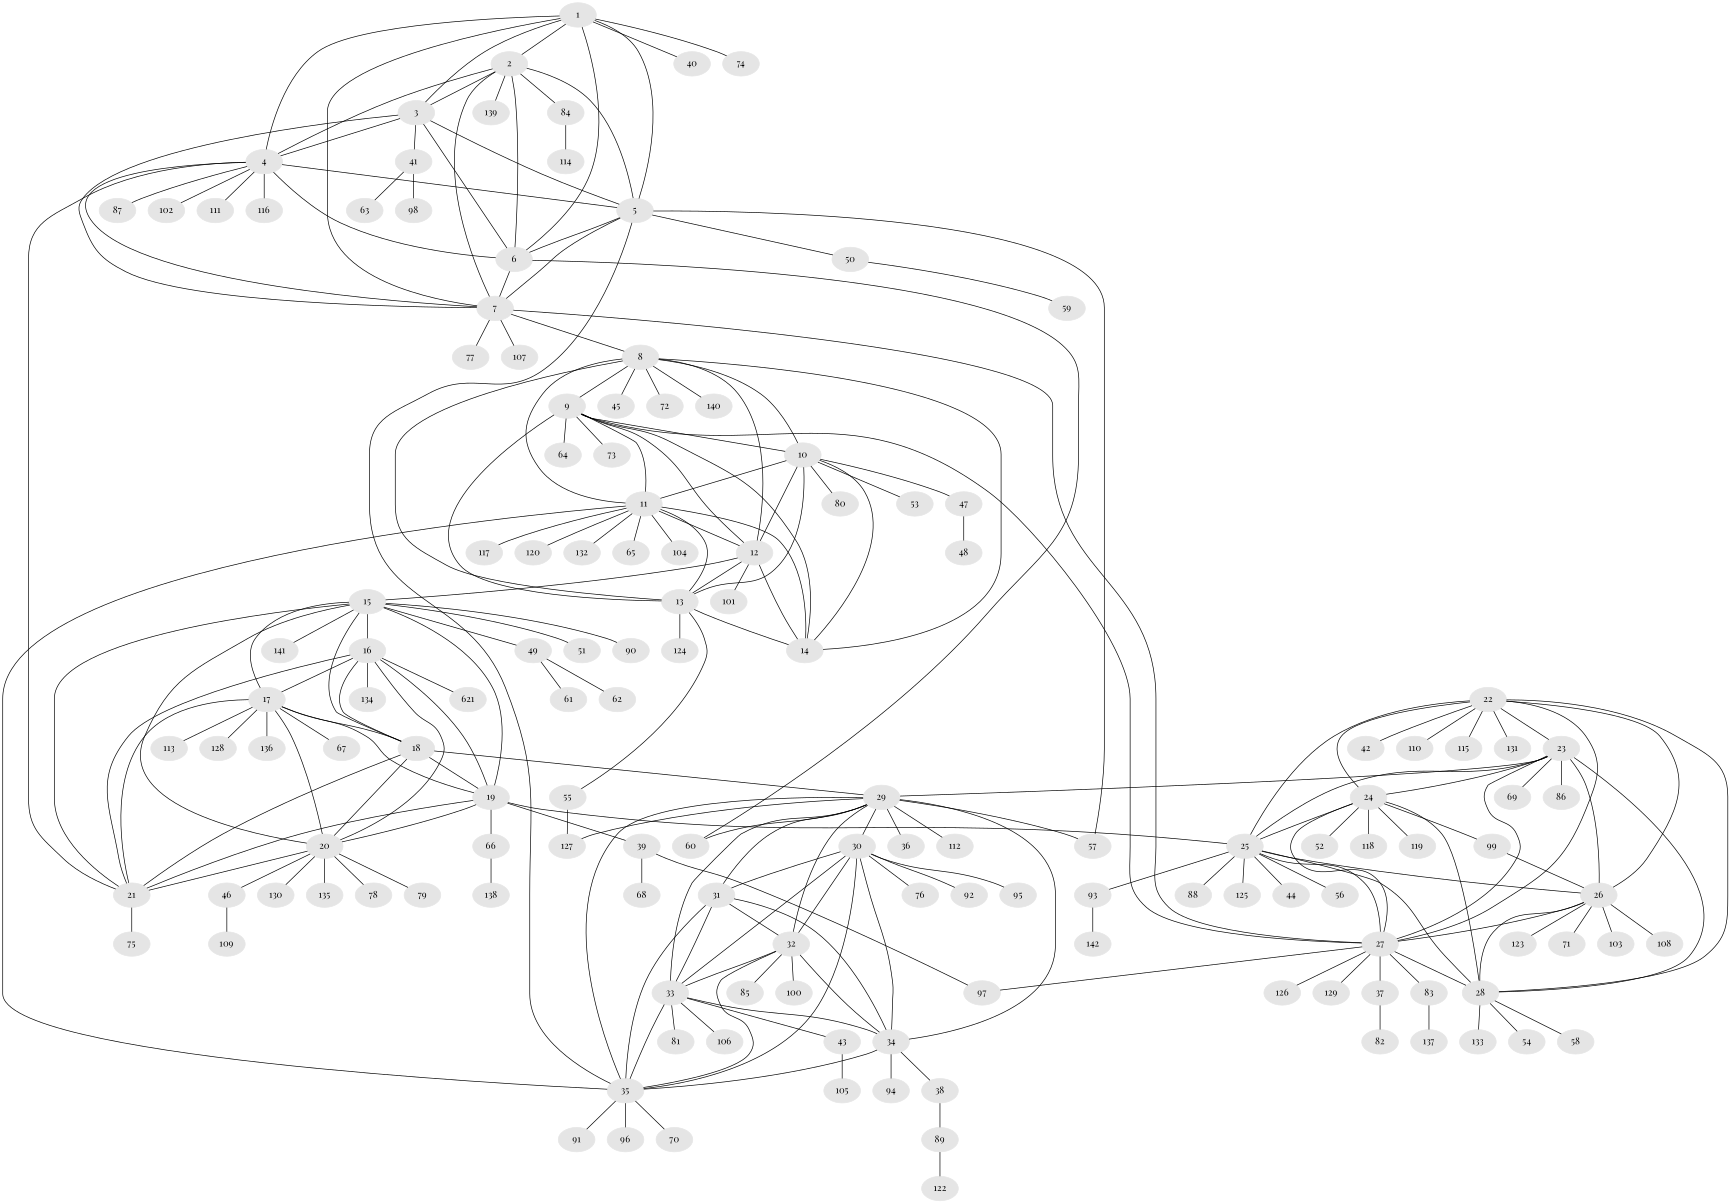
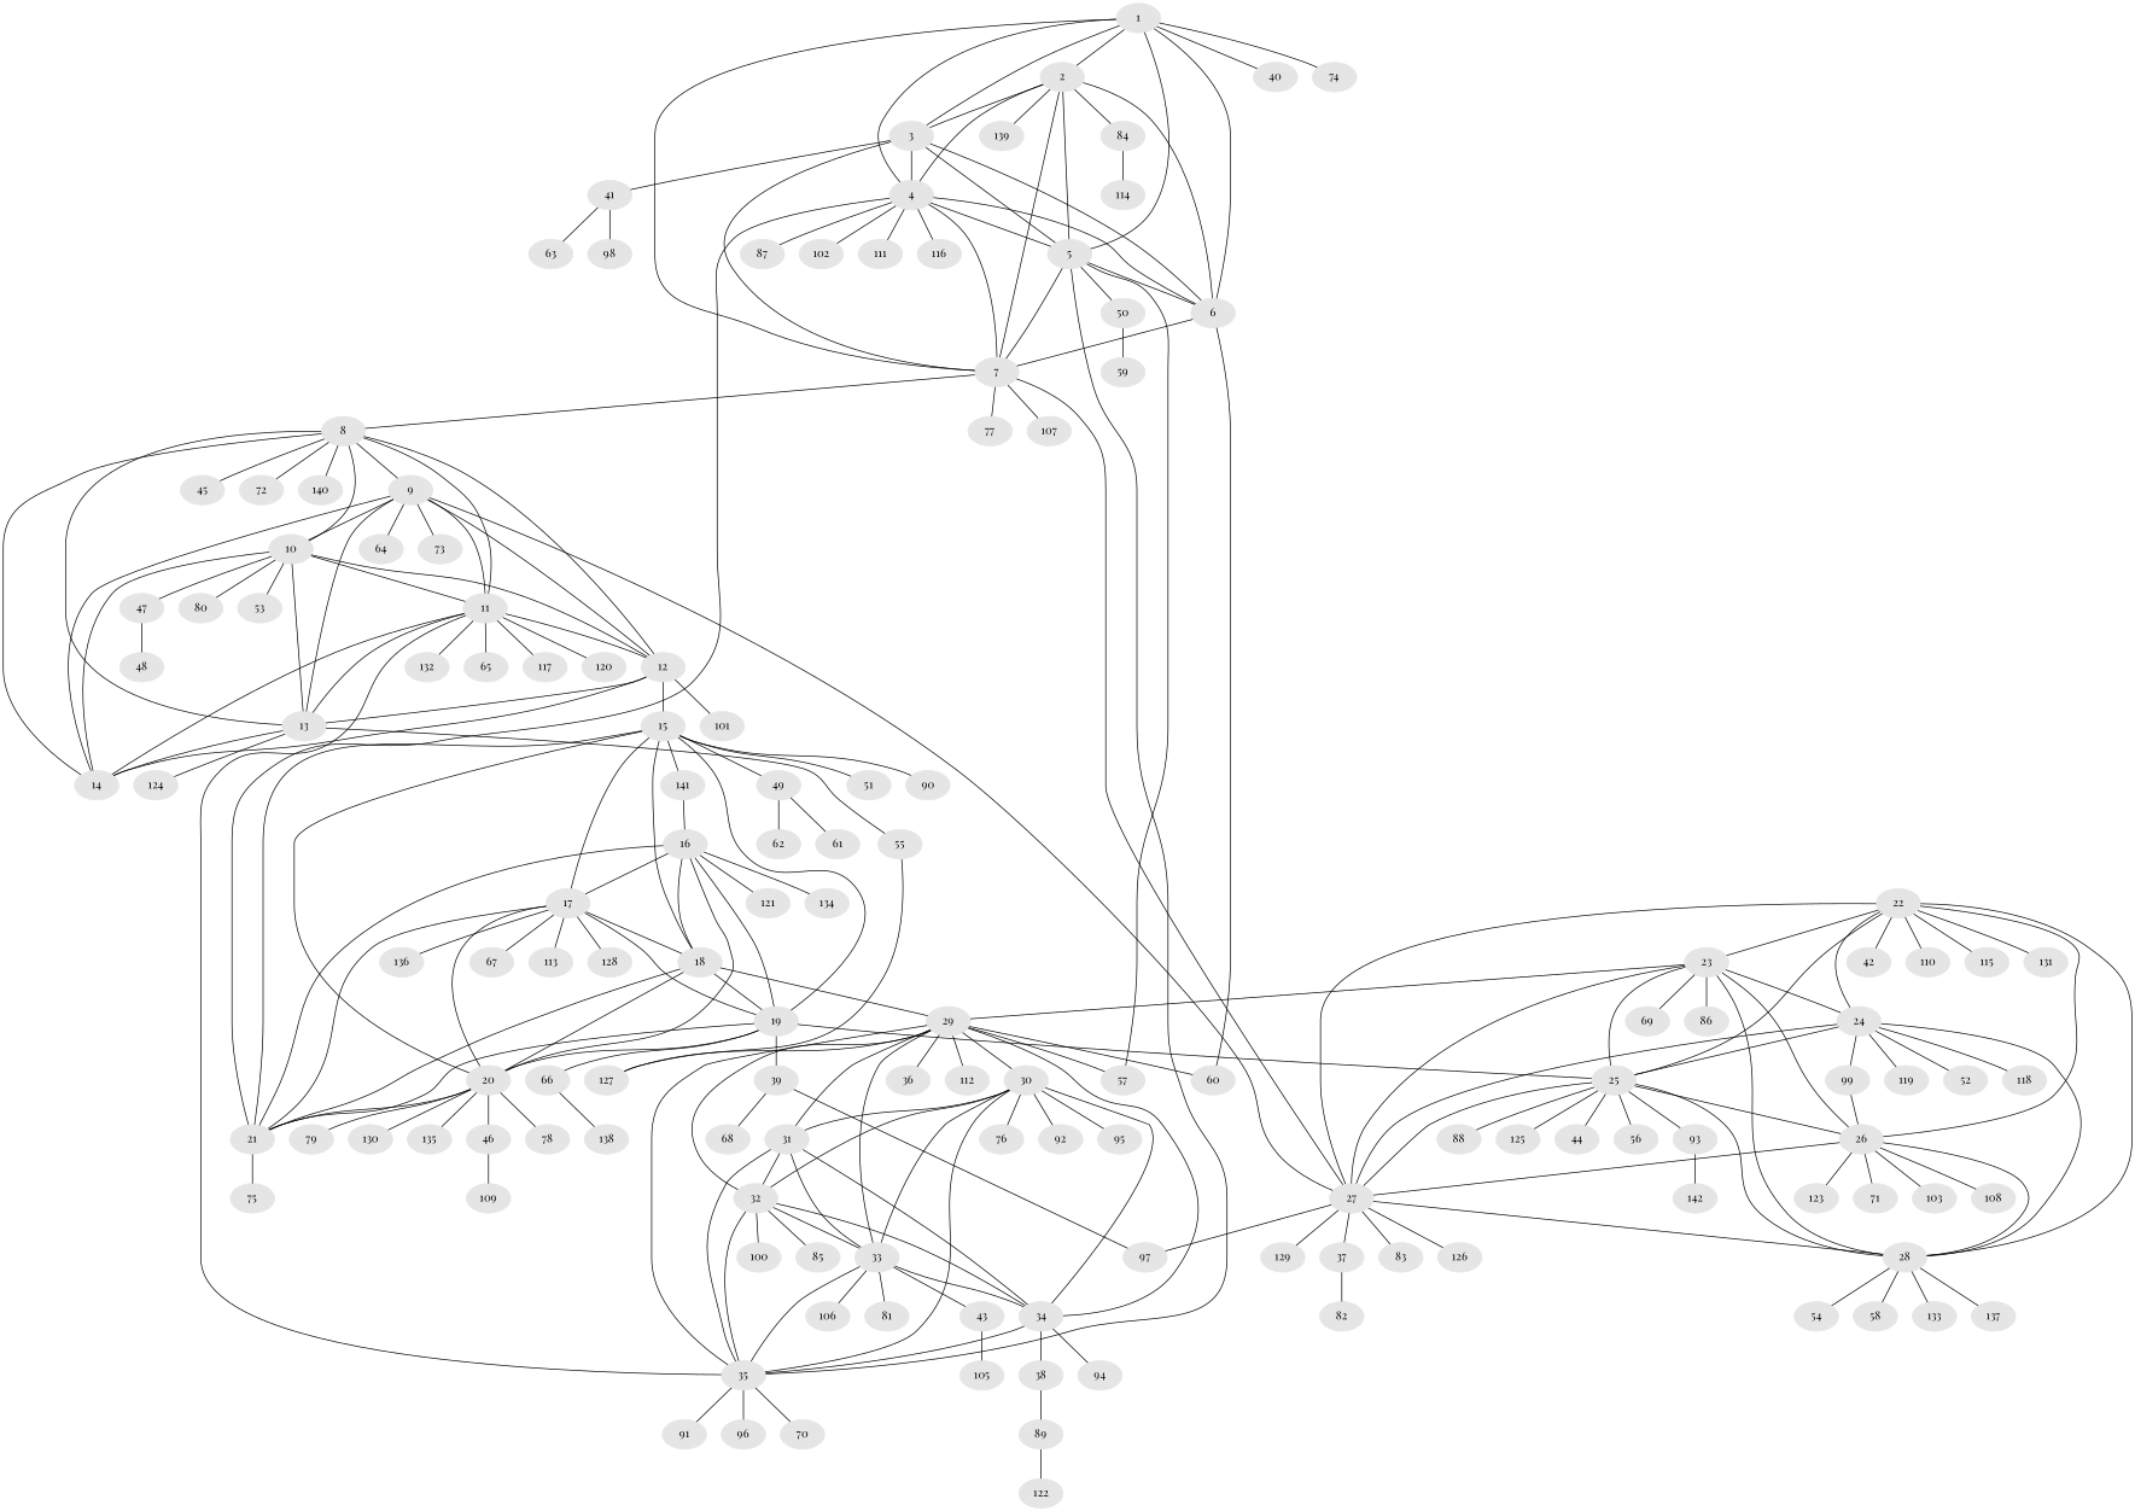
  graph {
    fontname="Playfair Display"
    node [color=gray90 fontname="Playfair Display" style=filled]
    edge [fontname="Playfair Display"]
    1
    2
    3
    4
    5
    6
    7
    40
    74
    84
    139
    41
    21
    87
    102
    111
    116
    35
    50
    57
    60
    8
    27
    77
    107
    114
    63
    98
    75
    70
    91
    96
    59
    9
    10
    11
    12
    13
    14
    45
    72
    140
    28
    37
    83
    97
    126
    129
    64
    73
    47
    53
    80
    65
-   104
    117
    120
    132
    15
    101
    55
    124
    48
    16
    17
    18
    19
    20
    49
    51
    90
    141
    127
-   121 [label=621]
+   121
    134
    67
    113
    128
    136
    29
    25
    39
    66
    46
    78
    79
    130
    135
    61
    62
    30
    31
    32
    33
    34
    36
    112
    26
    44
    56
    88
    93
    125
    68
    138
    109
    22
    23
    24
    42
    110
    115
    131
    69
    86
    52
    99
    118
    119
    71
    103
    108
    123
    54
    58
    133
    137
    142
    82
    76
    92
    95
    85
    100
    43
    81
    106
    38
    94
    105
    89
    122
    1 -- 2
    1 -- 3
    1 -- 4
    1 -- 5
    1 -- 6
    1 -- 7
    1 -- 40
    1 -- 74
    2 -- 3
    2 -- 4
    2 -- 5
    2 -- 6
    2 -- 7
    2 -- 84
    2 -- 139
    3 -- 4
    3 -- 5
    3 -- 6
    3 -- 7
    3 -- 41
    4 -- 5
    4 -- 6
    4 -- 7
    4 -- 21
    4 -- 87
    4 -- 102
    4 -- 111
    4 -- 116
    5 -- 6
    5 -- 7
    5 -- 35
    5 -- 50
    5 -- 57
    6 -- 7
    6 -- 60
    7 -- 8
    7 -- 27
    7 -- 77
    7 -- 107
    84 -- 114
    41 -- 63
    41 -- 98
    21 -- 75
    35 -- 70
    35 -- 91
    35 -- 96
    50 -- 59
    8 -- 9
    8 -- 10
    8 -- 11
    8 -- 12
    8 -- 13
    8 -- 14
    8 -- 45
    8 -- 72
    8 -- 140
    27 -- 28
    27 -- 37
    27 -- 83
    27 -- 97
    27 -- 126
    27 -- 129
    9 -- 27
    9 -- 10
    9 -- 11
    9 -- 12
    9 -- 13
    9 -- 14
    9 -- 64
    9 -- 73
    10 -- 11
    10 -- 12
    10 -- 13
    10 -- 14
    10 -- 47
    10 -- 53
    10 -- 80
    11 -- 35
    11 -- 12
    11 -- 13
    11 -- 14
    11 -- 65
-   11 -- 104
    11 -- 117
    11 -- 120
    11 -- 132
    12 -- 13
    12 -- 14
    12 -- 15
    12 -- 101
    13 -- 14
    13 -- 55
    13 -- 124
    28 -- 54
    28 -- 58
    28 -- 133
-   83 -- 137
+   28 -- 137
    37 -- 82
    47 -- 48
    15 -- 21
-   15 -- 16
+   141 -- 16
    15 -- 17
    15 -- 18
    15 -- 19
    15 -- 20
    15 -- 49
    15 -- 51
    15 -- 90
    15 -- 141
    55 -- 127
    16 -- 21
    16 -- 17
    16 -- 18
    16 -- 19
    16 -- 20
    16 -- 121
    16 -- 134
    17 -- 21
    17 -- 18
    17 -- 19
    17 -- 20
    17 -- 67
    17 -- 113
    17 -- 128
    17 -- 136
    18 -- 21
    18 -- 19
    18 -- 20
    18 -- 29
    19 -- 21
    19 -- 20
    19 -- 25
    19 -- 39
    19 -- 66
    20 -- 21
    20 -- 46
    20 -- 78
    20 -- 79
    20 -- 130
    20 -- 135
    49 -- 61
    49 -- 62
    29 -- 35
    29 -- 57
    29 -- 60
    29 -- 127
    29 -- 30
    29 -- 31
    29 -- 32
    29 -- 33
    29 -- 34
    29 -- 36
    29 -- 112
    25 -- 27
    25 -- 28
    25 -- 26
    25 -- 44
    25 -- 56
    25 -- 88
    25 -- 93
    25 -- 125
    39 -- 97
    39 -- 68
    66 -- 138
    46 -- 109
    30 -- 35
    30 -- 31
    30 -- 32
    30 -- 33
    30 -- 34
    30 -- 76
    30 -- 92
    30 -- 95
    31 -- 35
    31 -- 32
    31 -- 33
    31 -- 34
    32 -- 35
    32 -- 33
    32 -- 34
    32 -- 85
    32 -- 100
    33 -- 35
    33 -- 34
    33 -- 43
    33 -- 81
    33 -- 106
    34 -- 35
    34 -- 38
    34 -- 94
    26 -- 27
    26 -- 28
    26 -- 71
    26 -- 103
    26 -- 108
    26 -- 123
    93 -- 142
    22 -- 27
    22 -- 28
    22 -- 25
    22 -- 26
    22 -- 23
    22 -- 24
    22 -- 42
    22 -- 110
    22 -- 115
    22 -- 131
    23 -- 27
    23 -- 28
    23 -- 29
    23 -- 25
    23 -- 26
    23 -- 24
    23 -- 69
    23 -- 86
    24 -- 27
    24 -- 28
    24 -- 25
    24 -- 52
    24 -- 99
    24 -- 118
    24 -- 119
    99 -- 26
    43 -- 105
    38 -- 89
    89 -- 122
  }
